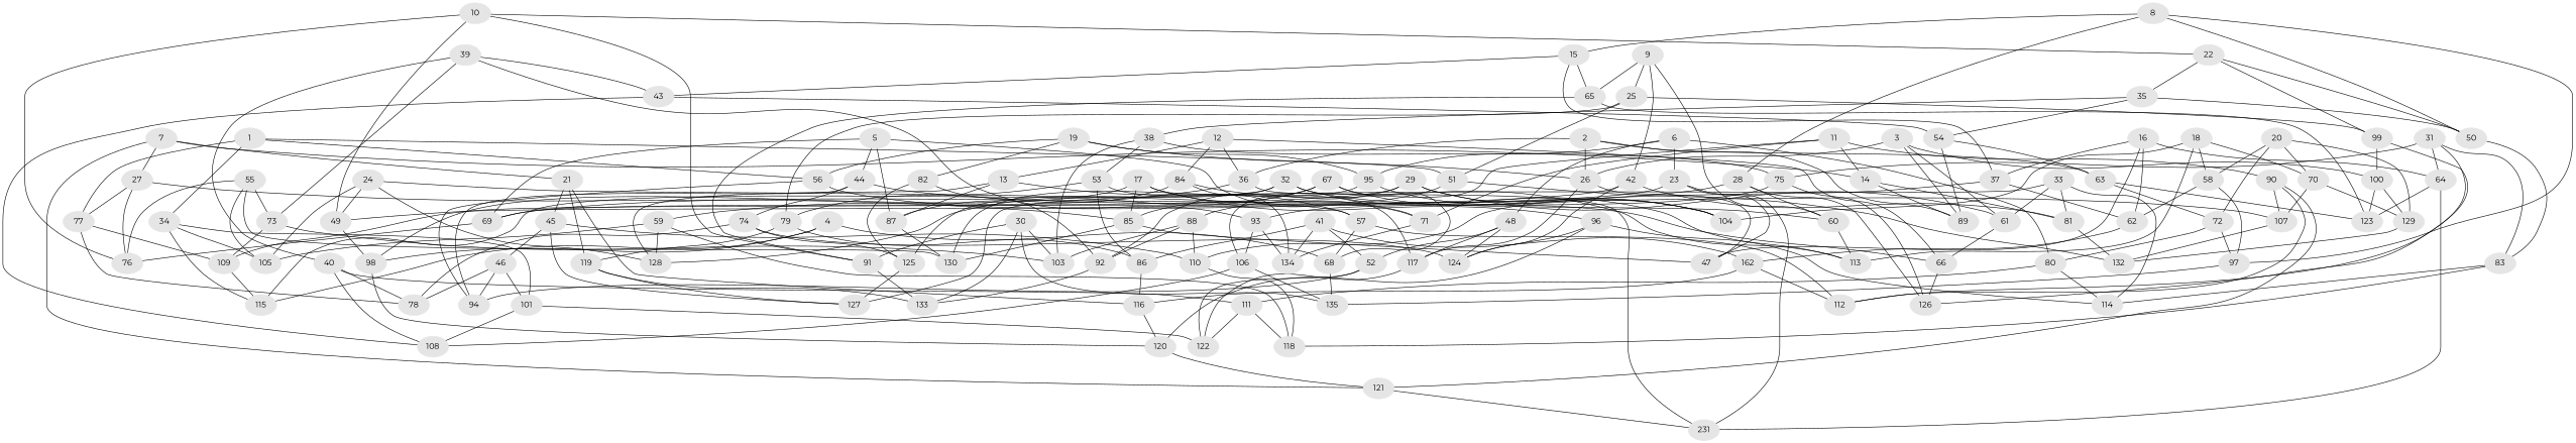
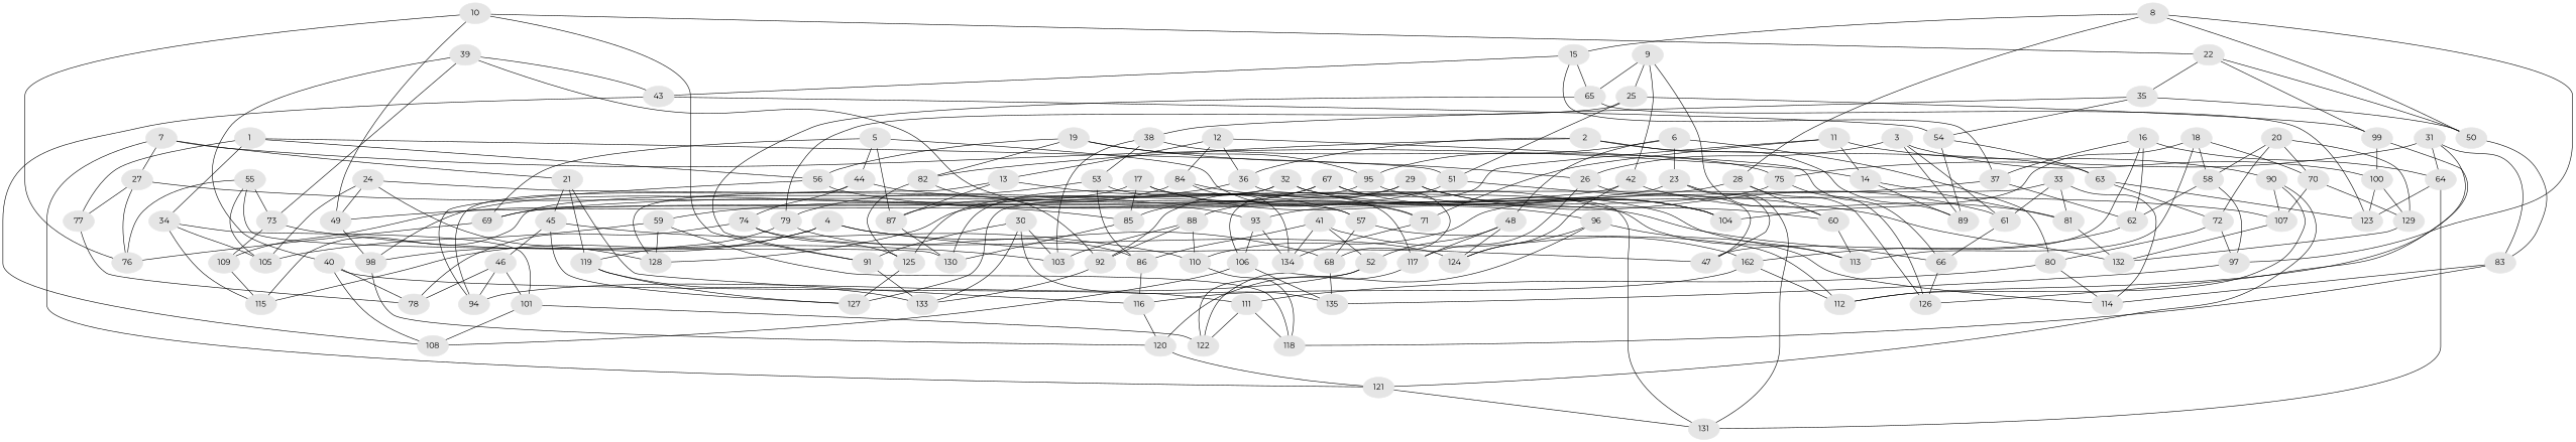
  graph {
    fontname=Montserrat
    node [color=gray90 fontname=Montserrat style=filled]
    edge [fontname=Montserrat]
    1
    34
    51
    56
    77
    115
    105
    101
    88
    132
    66
    94
    109
    78
    2
    36
    63
    82
    89
-   131 [label=231]
+   131
    59
    72
    123
    92
    125
    3
    26
    61
    100
    47
    117
    129
    4
    68
    98
    135
    120
    5
    44
    69
    71
    87
    74
    107
    76
    134
    130
    6
    23
    48
    80
    95
    52
    124
    114
    111
    104
    7
    14
    21
    27
    121
    81
    45
    116
    119
    85
    8
    15
    28
    50
    97
    65
    37
    43
    60
    126
    83
    9
    25
    42
    99
    79
    49
    113
    91
    10
    22
    35
    133
    11
    90
    106
    112
    108
    12
    13
    84
    57
    128
    62
    110
    54
    16
    64
    n106 [label=162]
    17
    96
    18
    58
    70
    19
    20
    127
    46
    38
    24
    86
    122
    29
    30
    103
    31
    75
    93
    118
    32
    33
    53
    39
    40
    73
    41
    55
    67
    1 -- 34
    1 -- 51
    1 -- 56
    1 -- 77
    34 -- 115
    34 -- 105
    34 -- 101
    51 -- 88
    51 -- 132
    56 -- 66
    56 -- 94
-   77 -- 109
    77 -- 78
    101 -- 108
    101 -- 122
    88 -- 92
    88 -- 110
    88 -- 103
    66 -- 126
    109 -- 115
    2 -- 36
    2 -- 63
-   2 -- 26
+   2 -- 82
    2 -- 89
    36 -- 131
    36 -- 59
    63 -- 72
    63 -- 123
    82 -- 92
    82 -- 125
    59 -- 105
    59 -- 128
    59 -- 118
    72 -- 80
    72 -- 97
    92 -- 133
    125 -- 127
    3 -- 89
    3 -- 26
    3 -- 61
    3 -- 100
    26 -- 47
    26 -- 117
    61 -- 66
    100 -- 123
    100 -- 129
    117 -- 122
    129 -- 132
    4 -- 115
-   85 -- 47
+   4 -- 47
    4 -- 68
    4 -- 98
    68 -- 135
    98 -- 120
    120 -- 121
    5 -- 44
    5 -- 69
    5 -- 71
    5 -- 87
    44 -- 94
    44 -- 74
    44 -- 107
    69 -- 76
    71 -- 134
    87 -- 130
    74 -- 78
    74 -- 125
    74 -- 124
    107 -- 132
    6 -- 23
    6 -- 48
    6 -- 80
    6 -- 95
    23 -- 131
    23 -- 47
    23 -- 69
    48 -- 117
    48 -- 52
    48 -- 124
    80 -- 114
    80 -- 111
    95 -- 130
    95 -- 104
    52 -- 94
    52 -- 122
    111 -- 122
    111 -- 118
    7 -- 14
    7 -- 21
    7 -- 27
    7 -- 121
    14 -- 89
    14 -- 81
    21 -- 45
    21 -- 116
    21 -- 119
    27 -- 77
    27 -- 76
    27 -- 85
    121 -- 131
    81 -- 132
    45 -- 110
    45 -- 127
    45 -- 46
    116 -- 120
    119 -- 133
    119 -- 127
    85 -- 130
    8 -- 15
    8 -- 28
    8 -- 50
    8 -- 97
    15 -- 65
    15 -- 37
    15 -- 43
    28 -- 69
    28 -- 60
    28 -- 126
    50 -- 83
    97 -- 135
    65 -- 123
    65 -- 91
    37 -- 62
    37 -- 110
    43 -- 108
    43 -- 54
    60 -- 113
    83 -- 114
    83 -- 118
    9 -- 65
    9 -- 60
    9 -- 25
    9 -- 42
    25 -- 51
    25 -- 99
    25 -- 79
    42 -- 124
    42 -- 81
    42 -- 49
    99 -- 100
    99 -- 126
    79 -- 119
    79 -- 86
    49 -- 98
    91 -- 133
    10 -- 76
    10 -- 49
    10 -- 91
    10 -- 22
    22 -- 50
    22 -- 99
    22 -- 35
    35 -- 50
    35 -- 54
    35 -- 38
    11 -- 71
    11 -- 14
    11 -- 90
    11 -- 106
    90 -- 107
    90 -- 121
    90 -- 112
    106 -- 135
    106 -- 108
    12 -- 66
    12 -- 36
    12 -- 13
    12 -- 84
    13 -- 87
    13 -- 57
    13 -- 128
    84 -- 87
    84 -- 134
    84 -- 113
    57 -- 68
    57 -- 112
    62 -- n106
    110 -- 118
    54 -- 63
    54 -- 89
    16 -- 47
    16 -- 37
    16 -- 62
    16 -- 64
    64 -- 131
    64 -- 123
    n106 -- 116
    n106 -- 112
    17 -- 98
    17 -- 71
    17 -- 85
    17 -- 96
    96 -- 120
    96 -- 124
    96 -- 114
    18 -- 104
    18 -- 113
    18 -- 58
    18 -- 70
    58 -- 97
    58 -- 62
    70 -- 129
    70 -- 107
    19 -- 56
    19 -- 82
    19 -- 26
    19 -- 95
    20 -- 72
    20 -- 129
    20 -- 58
    20 -- 70
    46 -- 101
    46 -- 94
    46 -- 78
    38 -- 103
    38 -- 75
    38 -- 53
    24 -- 105
    24 -- 49
    24 -- 57
    24 -- 128
    86 -- 116
    29 -- 109
    29 -- 92
    29 -- 61
    29 -- 104
    30 -- 135
    30 -- 91
    30 -- 133
    30 -- 103
    31 -- 83
    31 -- 112
    31 -- 64
    31 -- 75
    75 -- 126
    75 -- 93
    93 -- 134
    93 -- 106
    32 -- 115
    32 -- 125
    32 -- 60
    32 -- 113
    33 -- 61
    33 -- 114
    33 -- 81
    33 -- 127
    53 -- 117
    53 -- 79
    53 -- 86
    39 -- 43
    39 -- 93
    39 -- 40
    39 -- 73
    40 -- 78
    40 -- 111
    40 -- 108
    73 -- 109
    73 -- 103
    41 -- 134
    41 -- 52
    41 -- n106
    41 -- 86
    55 -- 105
    55 -- 76
    55 -- 130
    55 -- 73
    67 -- 68
    67 -- 104
    67 -- 85
    67 -- 128
  }
